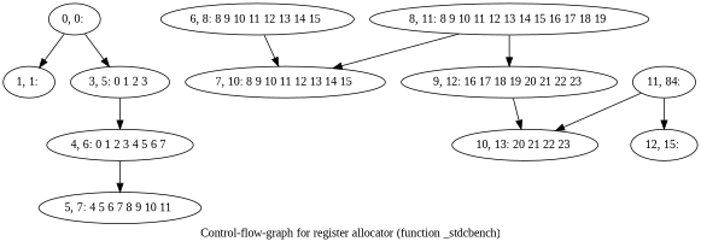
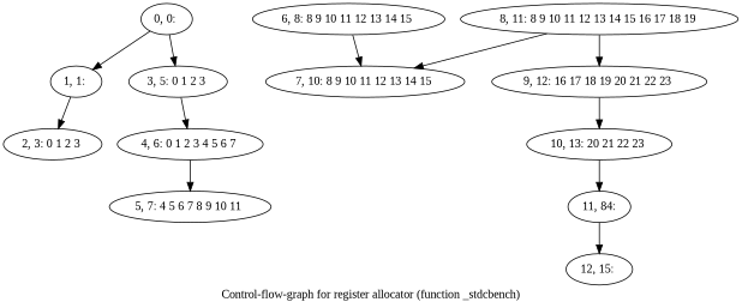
  digraph {
    fontname="Liberation Serif"
    label="Control-flow-graph for register allocator (function _stdcbench)"
    node [fontname="Liberation Serif"]
    edge [fontname="Liberation Serif"]
    n1 [label="0, 0: "]
    n2 [label="1, 1: "]
    n3 [label="3, 5: 0 1 2 3 "]
+   n4 [label="2, 3: 0 1 2 3 "]
    n5 [label="4, 6: 0 1 2 3 4 5 6 7 "]
    n6 [label="5, 7: 4 5 6 7 8 9 10 11 "]
    n7 [label="6, 8: 8 9 10 11 12 13 14 15 "]
    n8 [label="7, 10: 8 9 10 11 12 13 14 15 "]
    n9 [label="8, 11: 8 9 10 11 12 13 14 15 16 17 18 19 "]
    n10 [label="9, 12: 16 17 18 19 20 21 22 23 "]
    n11 [label="10, 13: 20 21 22 23 "]
    n12 [label="11, 84:"]
    n13 [label="12, 15: "]
    n1 -> n2
    n1 -> n3
+   n2 -> n4
    n3 -> n5
    n5 -> n6
    n7 -> n8
    n9 -> n8
    n9 -> n10
    n10 -> n11
-   n12 -> n11
+   n11 -> n12
    n12 -> n13
  }
